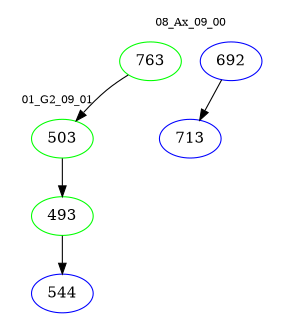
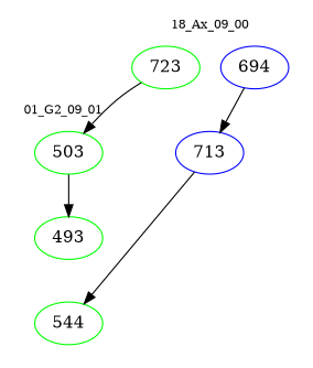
  digraph {
    node [color=green]
    edge [color=black]
-   n1 [label=763]
-   n2 [color=blue label=692]
+   n1 [label=723]
+   n2 [color=blue label=694]
    n3 [color=blue label=713]
    n4 [label=503]
    n5 [label=493]
-   n6 [color=blue label=544]
+   n6 [label=544]
    subgraph cluster_1 {
      color=white
      fontsize=10
-     label="08_Ax_09_00"
+     label="18_Ax_09_00"
      n1
      n2
      n3
    }
    subgraph cluster_2 {
      color=white
      fontsize=10
      label="01_G2_09_01"
      n4
      n5
      n6
    }
    n1 -> n4
    n2 -> n3
    n4 -> n5
-   n5 -> n6
+   n3 -> n6
  }
